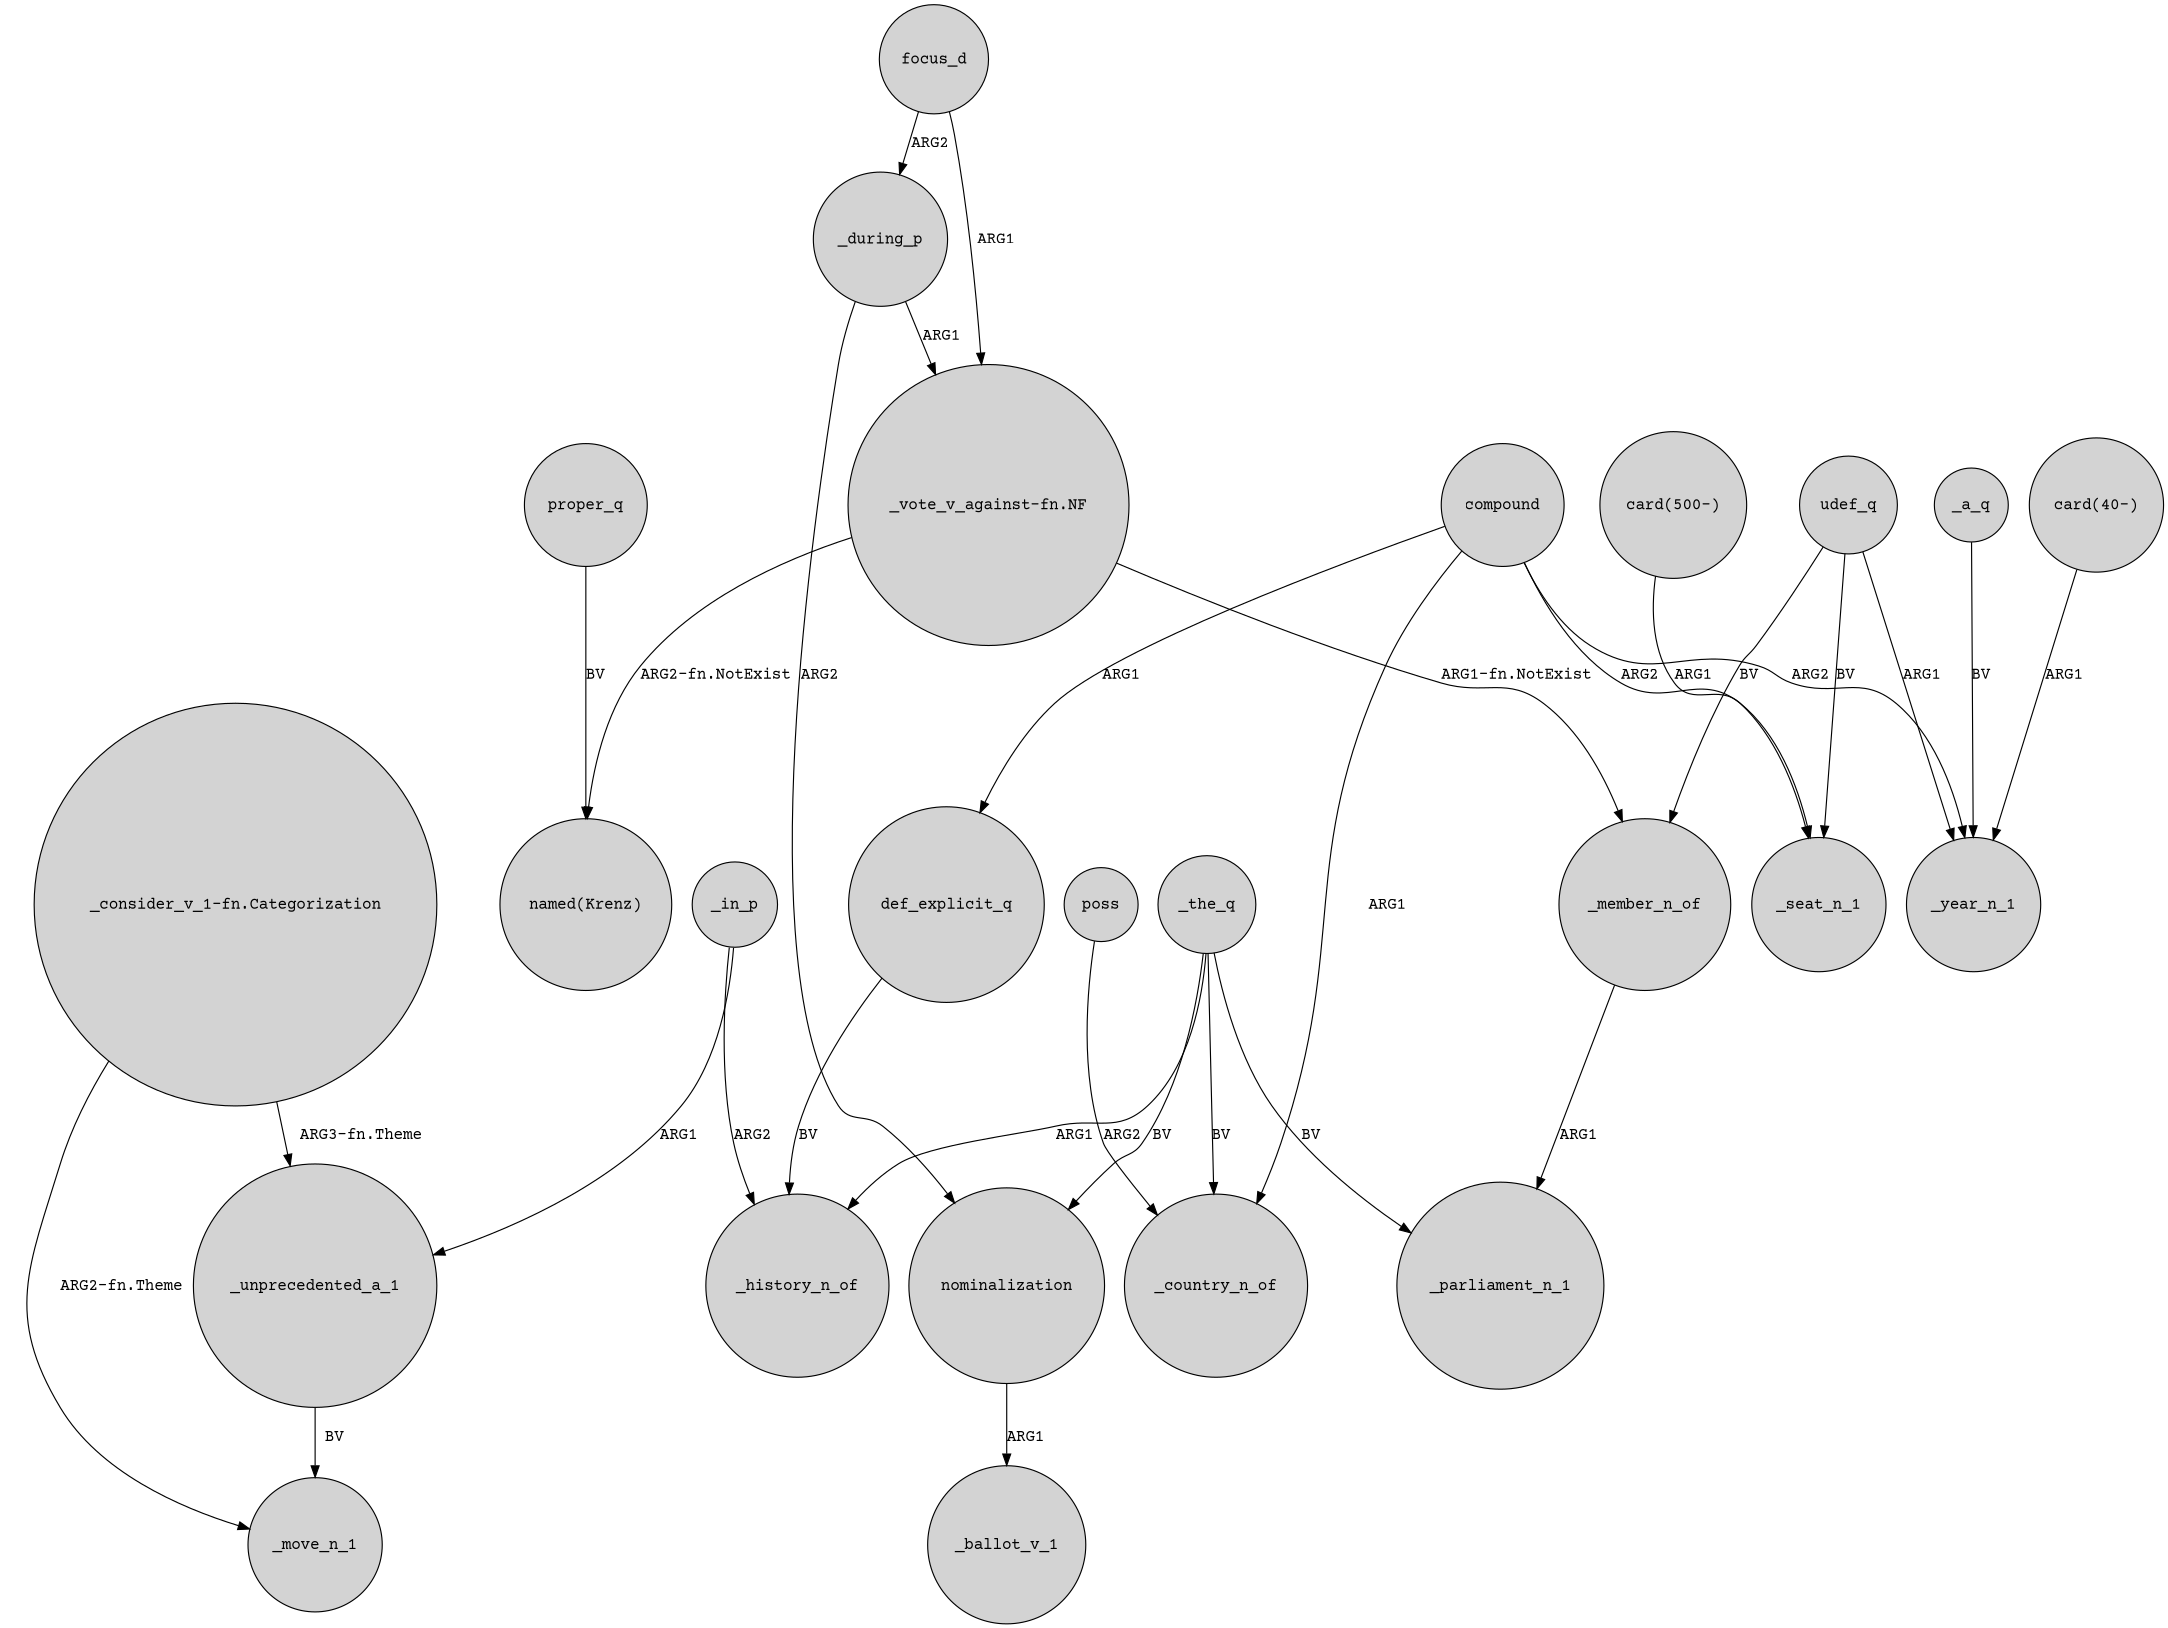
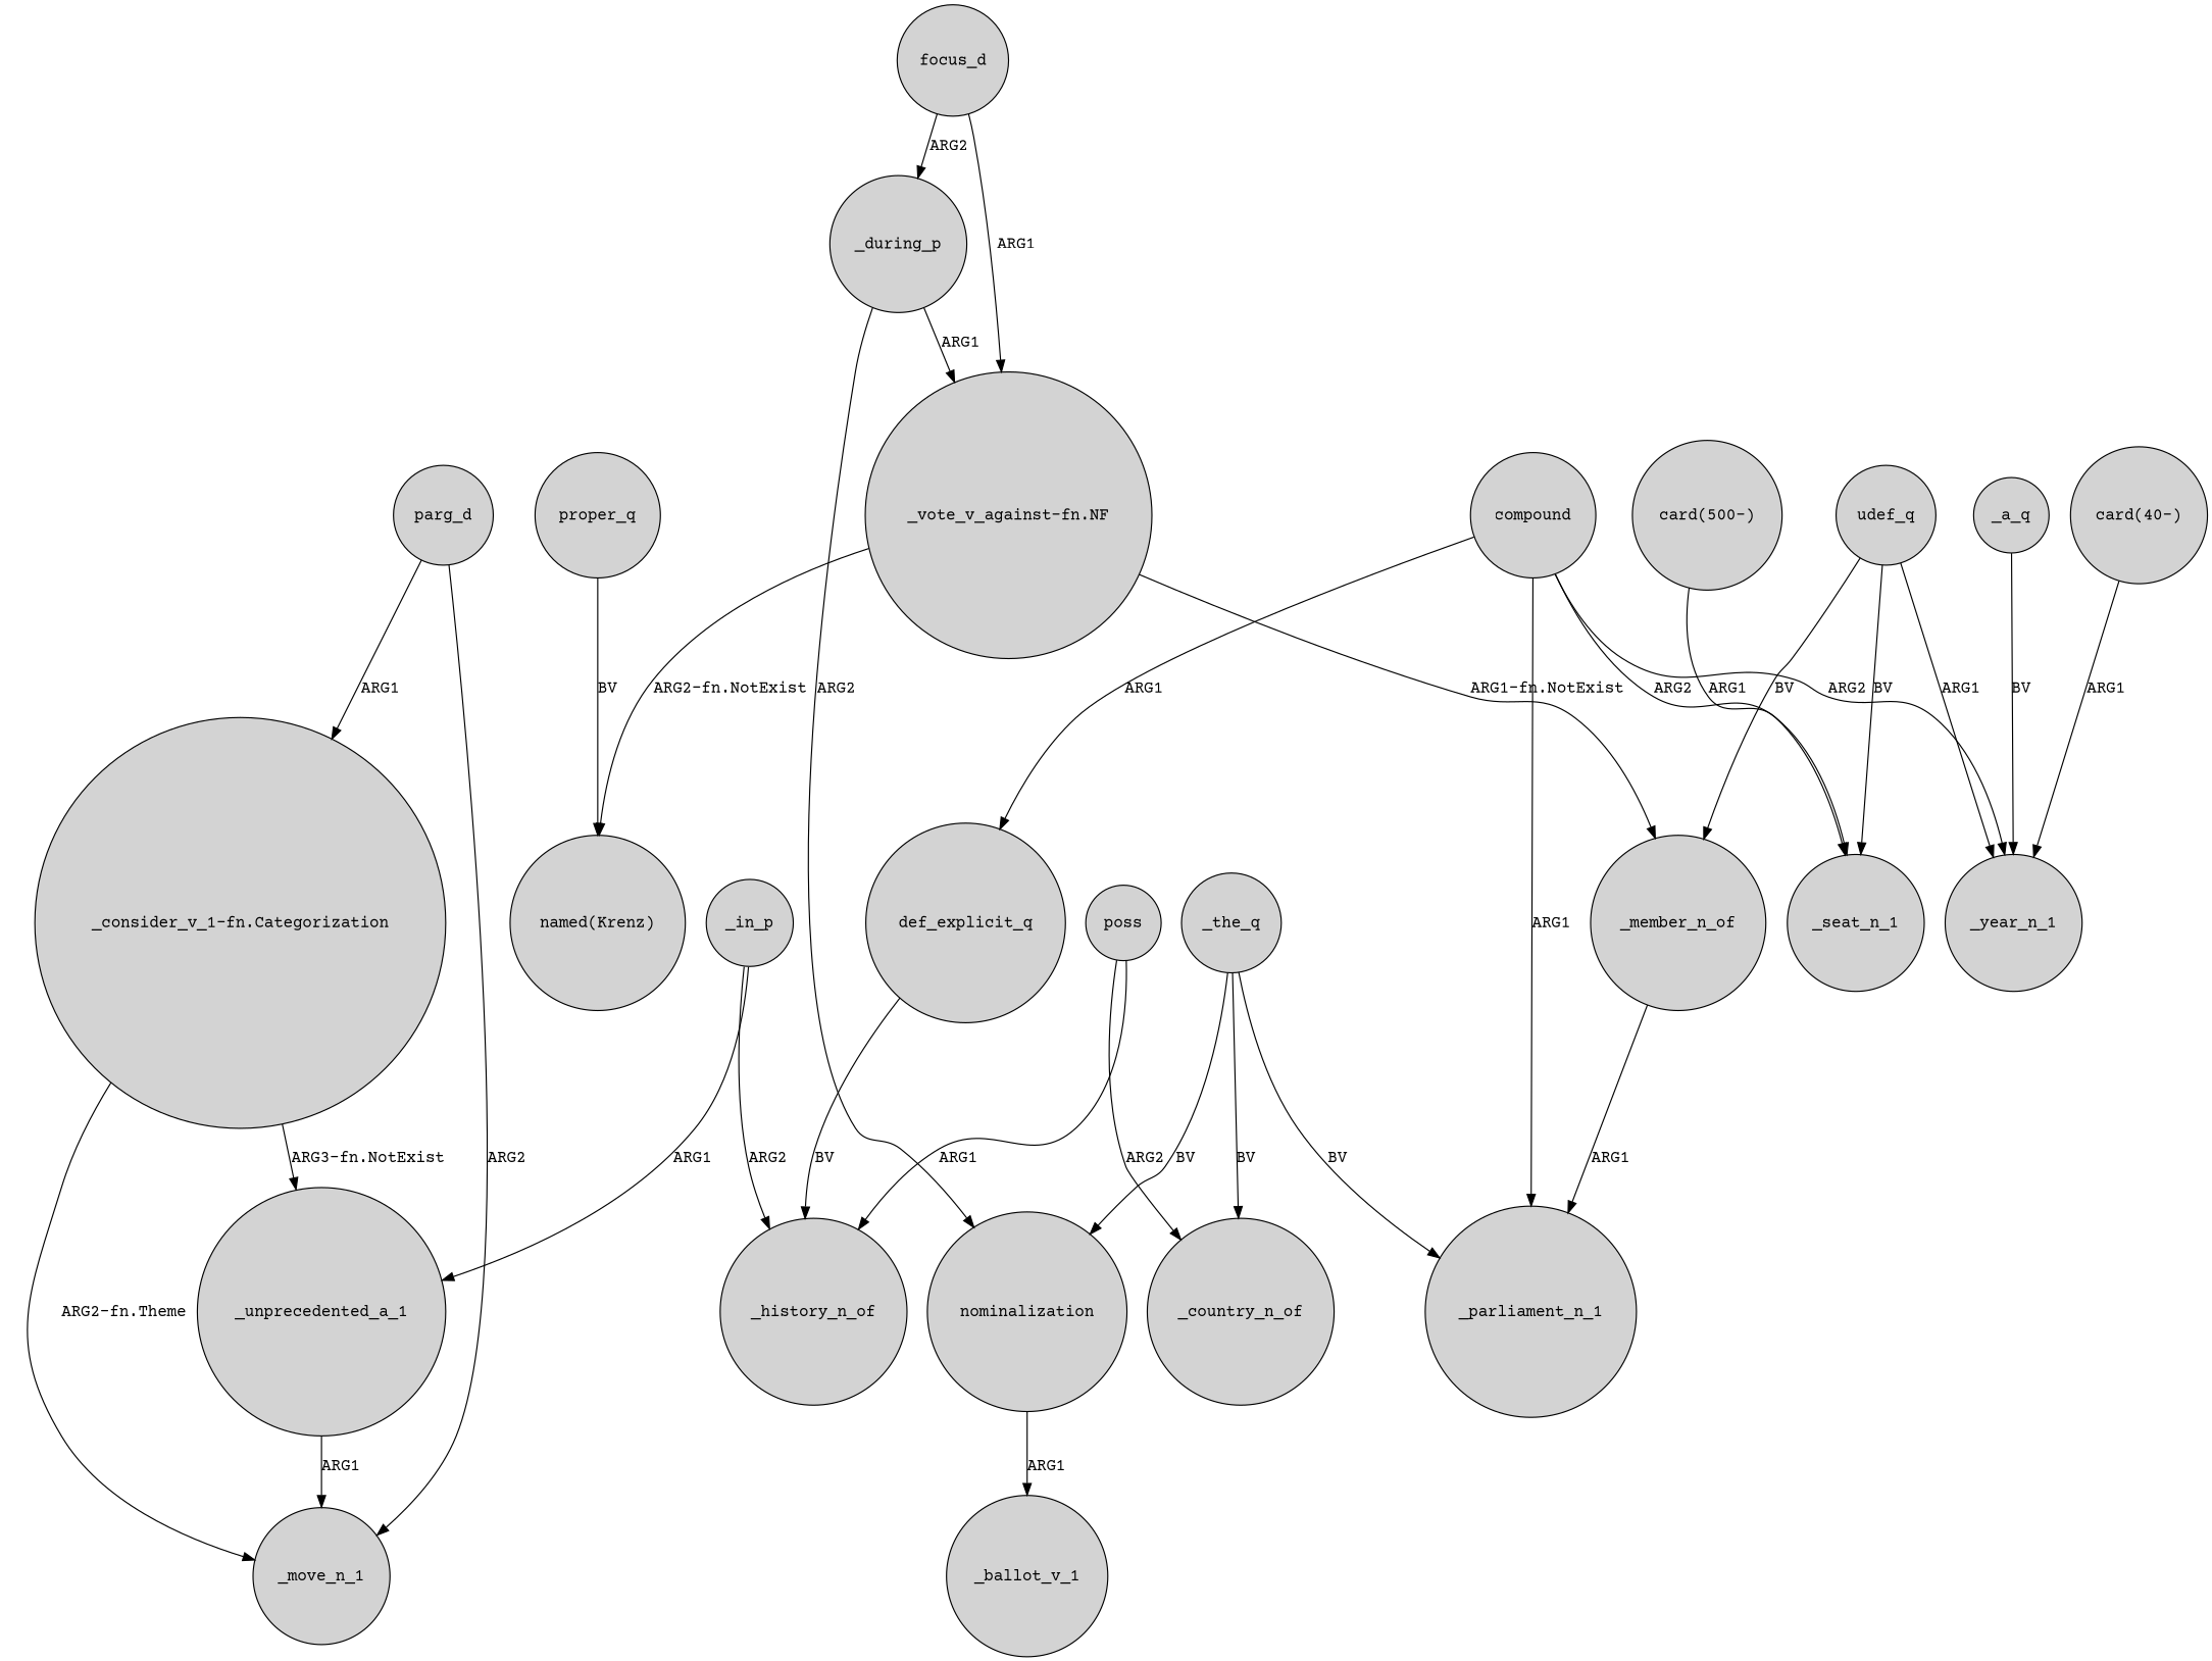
  digraph {
    fontname="Courier Prime"
    node [fontname="Courier Prime" shape=circle style=filled]
    edge [fontname="Courier Prime"]
    focus_d
    _during_p
    "_vote_v_against-fn.NF"
    nominalization
    "named(Krenz)"
    _member_n_of
    _ballot_v_1
    poss
    _country_n_of
    _history_n_of
    def_explicit_q
    compound
    _parliament_n_1
    _seat_n_1
    _year_n_1
    "_consider_v_1-fn.Categorization"
    _unprecedented_a_1
    _move_n_1
    _in_p
    proper_q
    _the_q
+   parg_d
    "card(500-)"
    udef_q
    _a_q
    "card(40-)"
    focus_d -> _during_p [label=ARG2]
    focus_d -> "_vote_v_against-fn.NF" [label=ARG1]
    _during_p -> "_vote_v_against-fn.NF" [label=ARG1]
    _during_p -> nominalization [label=ARG2]
    "_vote_v_against-fn.NF" -> "named(Krenz)" [label="ARG2-fn.NotExist"]
    "_vote_v_against-fn.NF" -> _member_n_of [label="ARG1-fn.NotExist"]
    nominalization -> _ballot_v_1 [label=ARG1]
    _member_n_of -> _parliament_n_1 [label=ARG1]
    poss -> _country_n_of [label=ARG2]
-   _the_q -> _history_n_of [label=ARG1]
+   poss -> _history_n_of [label=ARG1]
    def_explicit_q -> _history_n_of [label=BV]
    compound -> def_explicit_q [label=ARG1]
-   compound -> _country_n_of [label=ARG1]
+   compound -> _parliament_n_1 [label=ARG1]
    compound -> _seat_n_1 [label=ARG2]
    compound -> _year_n_1 [label=ARG2]
-   "_consider_v_1-fn.Categorization" -> _unprecedented_a_1 [label="ARG3-fn.Theme"]
+   "_consider_v_1-fn.Categorization" -> _unprecedented_a_1 [label="ARG3-fn.NotExist"]
    "_consider_v_1-fn.Categorization" -> _move_n_1 [label="ARG2-fn.Theme"]
-   _unprecedented_a_1 -> _move_n_1 [label=BV]
+   _unprecedented_a_1 -> _move_n_1 [label=ARG1]
    _in_p -> _history_n_of [label=ARG2]
    _in_p -> _unprecedented_a_1 [label=ARG1]
    proper_q -> "named(Krenz)" [label=BV]
    _the_q -> nominalization [label=BV]
    _the_q -> _country_n_of [label=BV]
    _the_q -> _parliament_n_1 [label=BV]
+   parg_d -> "_consider_v_1-fn.Categorization" [label=ARG1]
+   parg_d -> _move_n_1 [label=ARG2]
    "card(500-)" -> _seat_n_1 [label=ARG1]
    udef_q -> _member_n_of [label=BV]
    udef_q -> _seat_n_1 [label=BV]
    udef_q -> _year_n_1 [label=ARG1]
    _a_q -> _year_n_1 [label=BV]
    "card(40-)" -> _year_n_1 [label=ARG1]
  }
